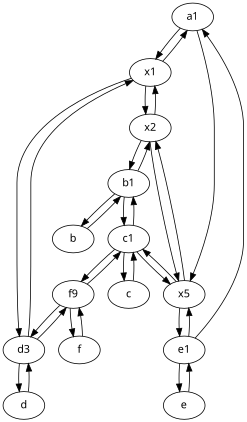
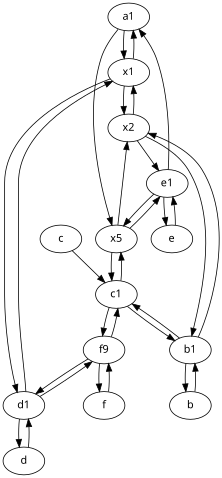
  digraph {
    fontname="Noto Sans"
    node [fontname="Noto Sans"]
    edge [fontname="Noto Sans"]
    a1
    x1
    n3 [label=x5]
-   d1 [label=d3]
+   d1
    d
    n6 [label=f9]
    f
    c1
    x2
    b1
    b
    e1
    e
    c
    a1 -> x1
    a1 -> n3
    x1 -> a1
    x1 -> d1
    x1 -> x2
    n3 -> c1
    n3 -> x2
    n3 -> e1
    d1 -> x1
    d1 -> d
    d1 -> n6
    d -> d1
    n6 -> d1
    n6 -> f
    n6 -> c1
    f -> n6
    c1 -> n3
    c1 -> n6
    c1 -> b1
-   c1 -> c
    x2 -> x1
-   x2 -> n3
+   x2 -> e1
    x2 -> b1
    b1 -> c1
    b1 -> x2
    b1 -> b
    b -> b1
    e1 -> a1
    e1 -> n3
    e1 -> e
    e -> e1
    c -> c1
  }
